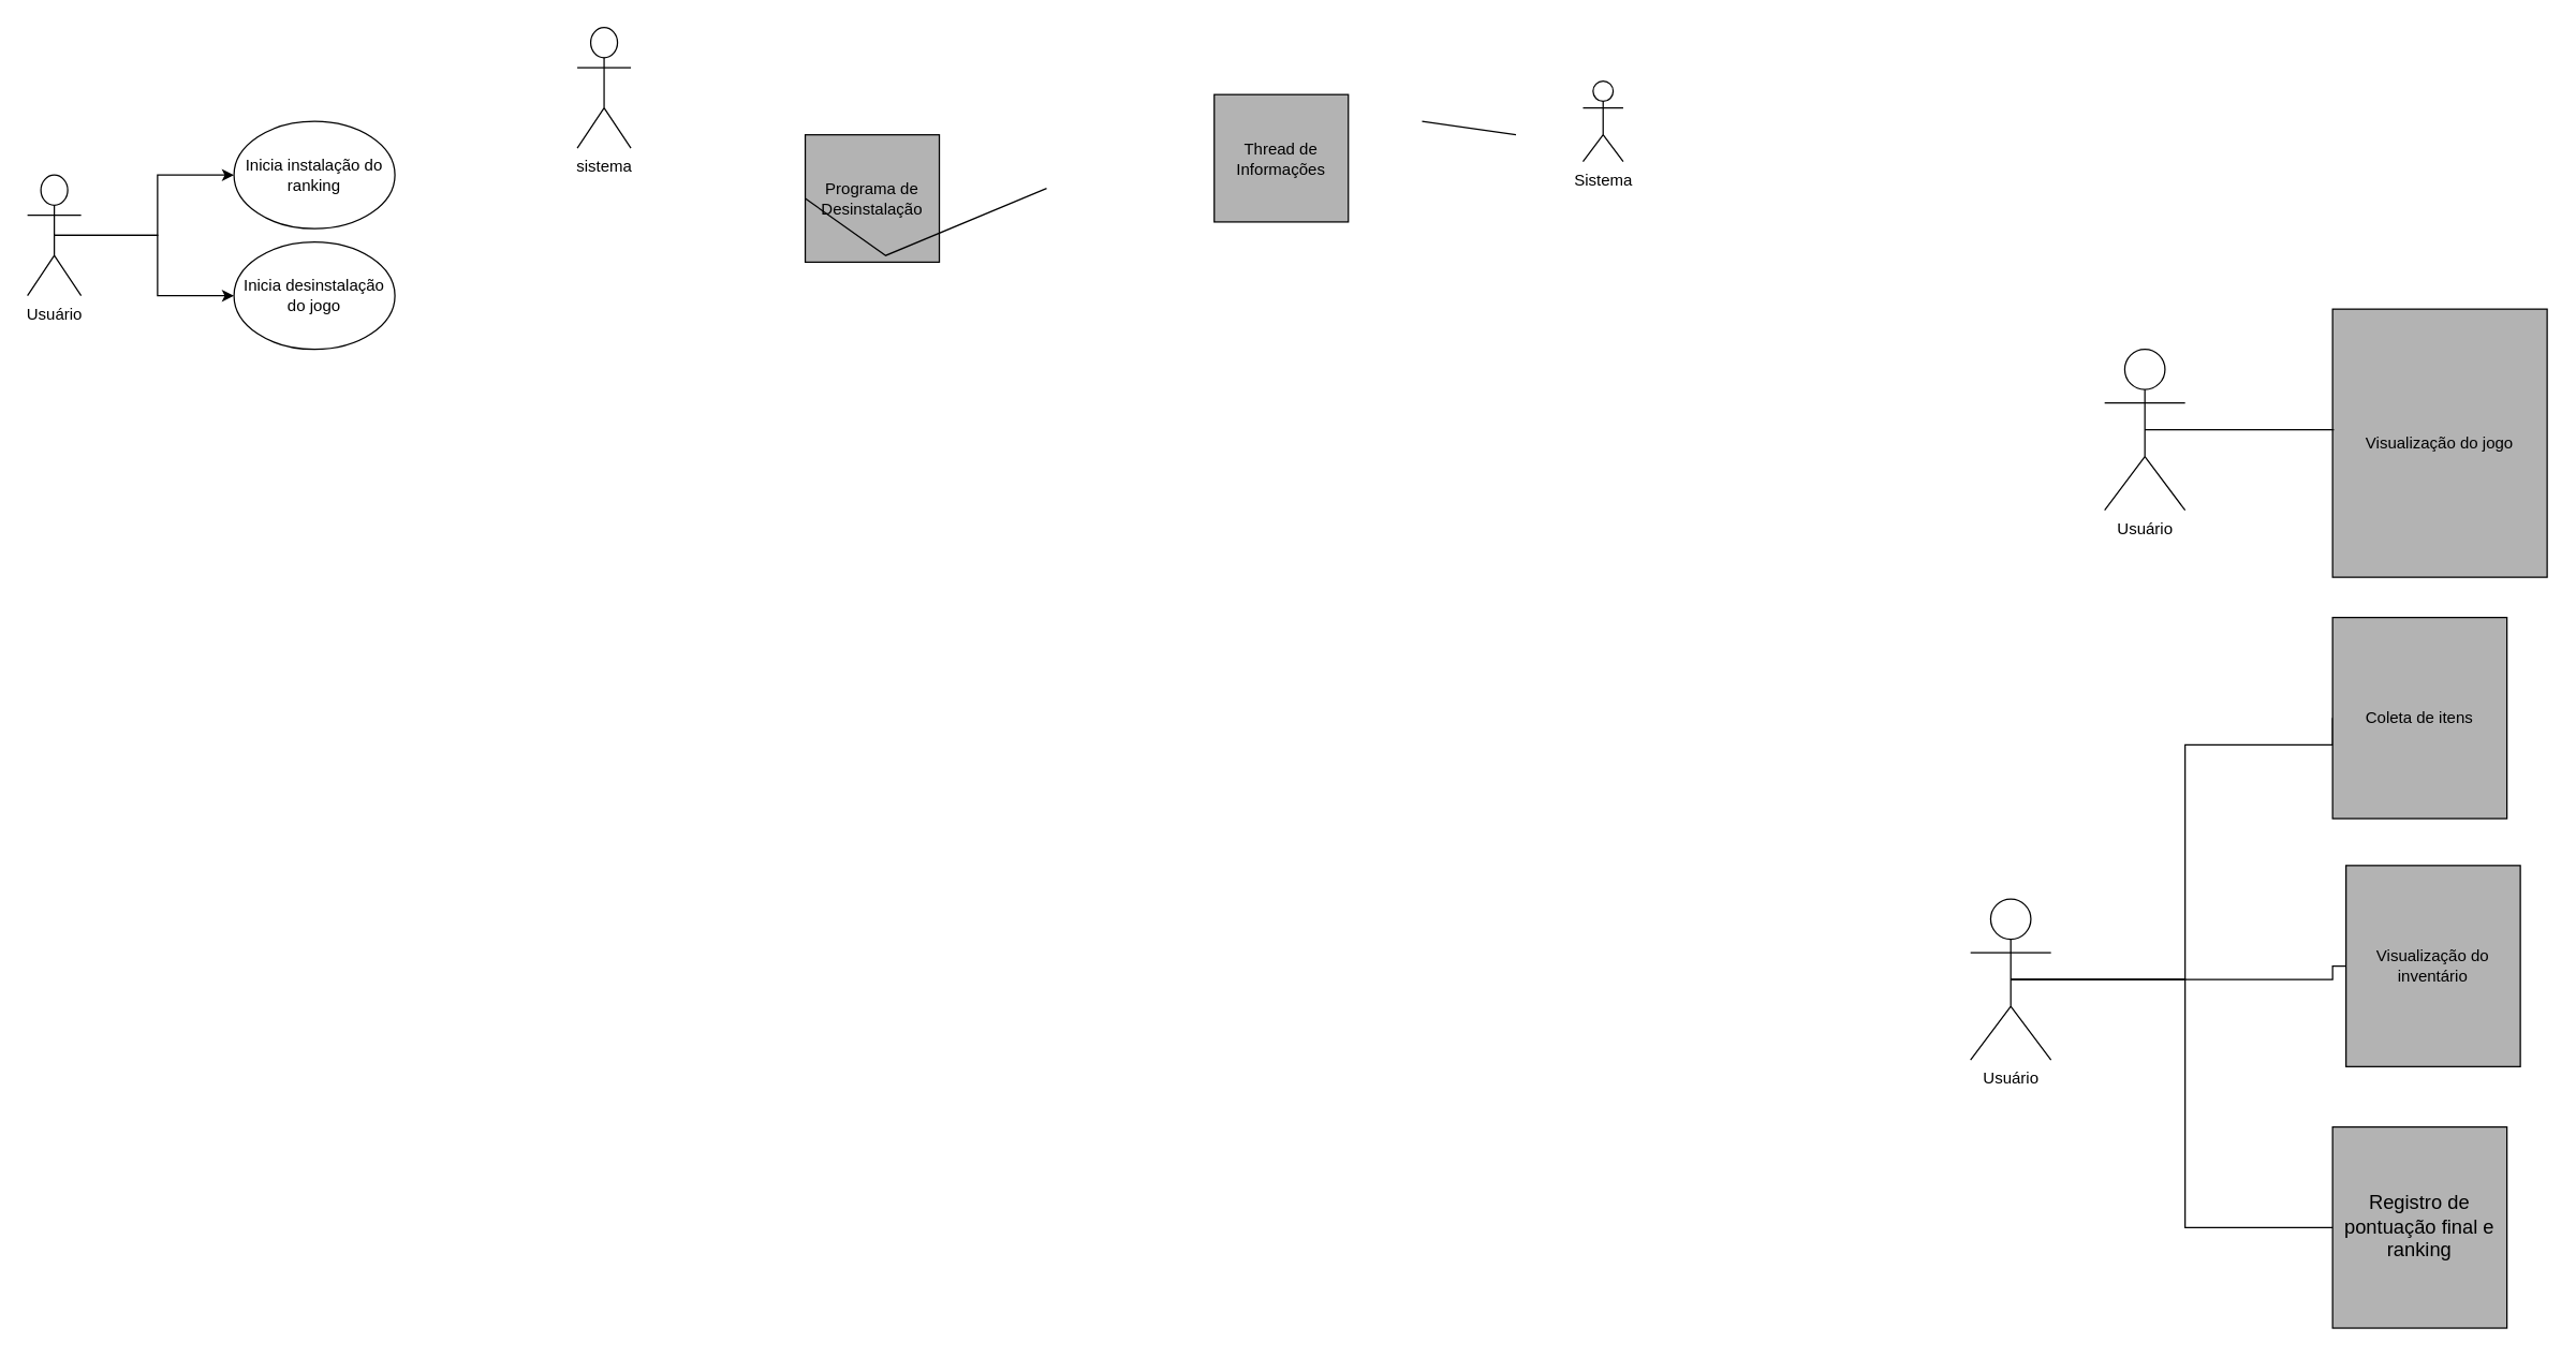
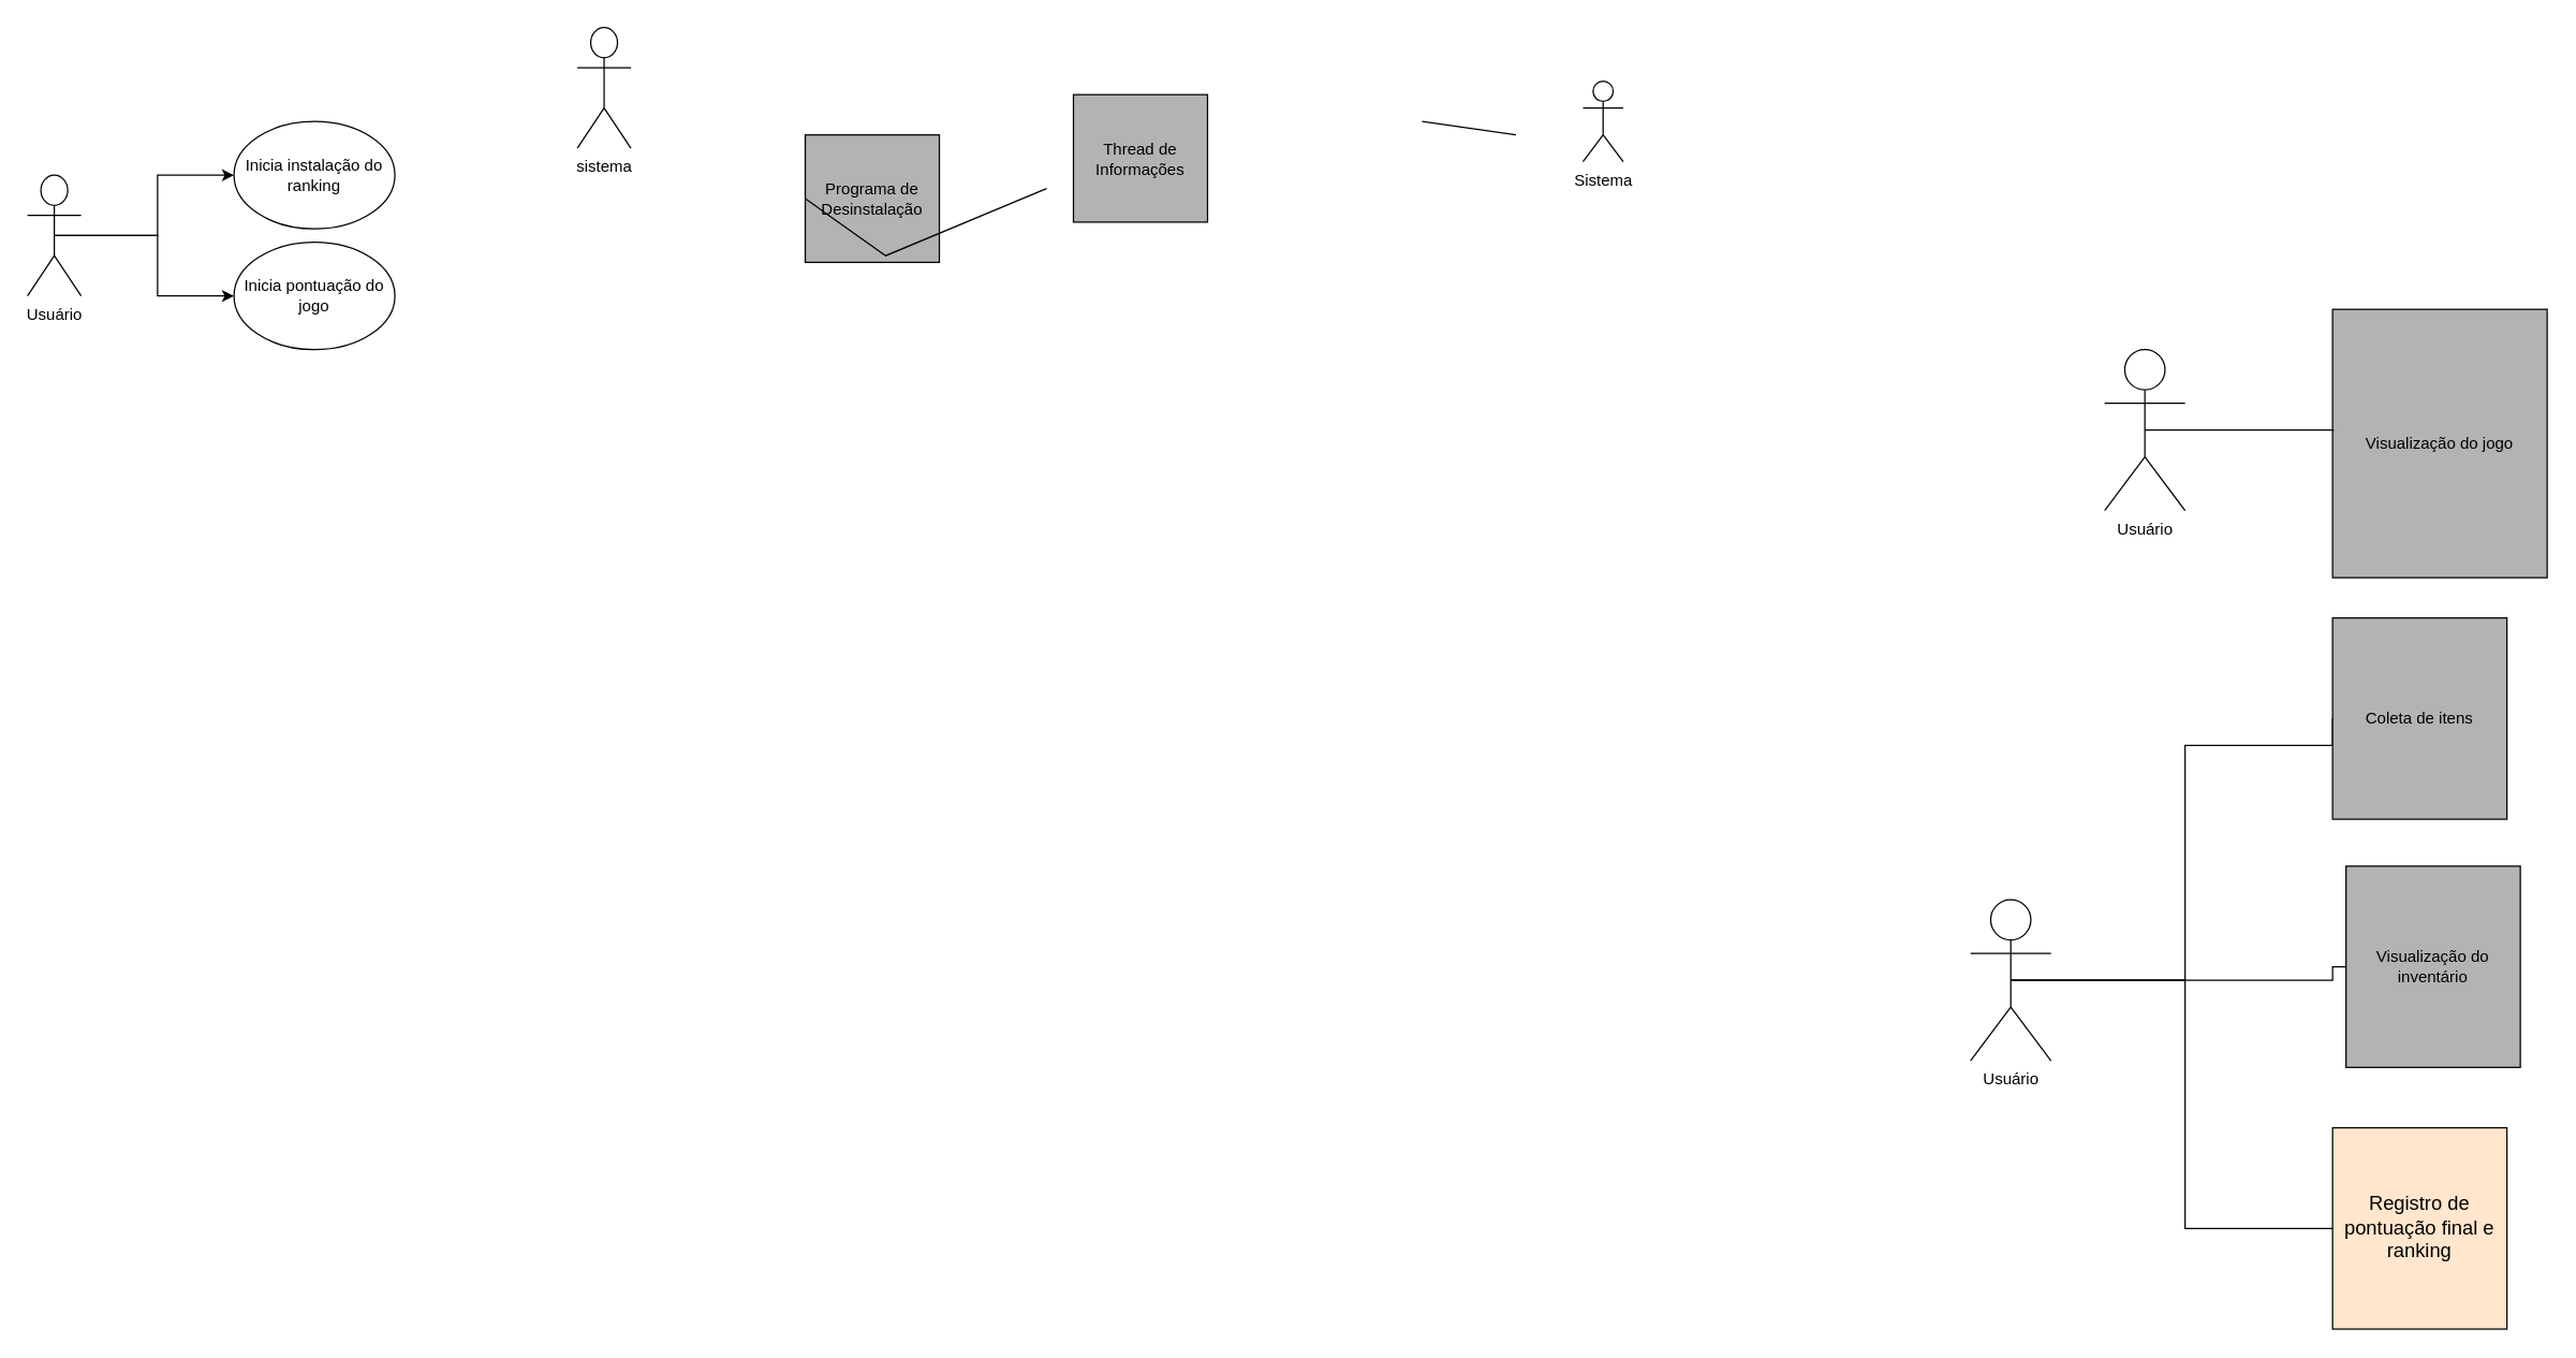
  <mxCell id="0" />
  <mxCell id="1" parent="0" />
  <mxCell id="2" value="&lt;span&gt;Visualização do jogo&lt;/span&gt;" style="rounded=0;whiteSpace=wrap;html=1;fillColor=#B3B3B3;" parent="1" vertex="1"><mxGeometry x="1739" y="230" width="160" height="200" as="geometry" /></mxCell>
  <mxCell id="3" value="&lt;span&gt;Programa de Desinstalação&lt;/span&gt;" style="rounded=0;whiteSpace=wrap;html=1;fillColor=#B3B3B3;" parent="1" vertex="1"><mxGeometry x="600" y="100" width="100" height="95" as="geometry" /></mxCell>
  <mxCell id="4" style="edgeStyle=orthogonalEdgeStyle;rounded=0;orthogonalLoop=1;jettySize=auto;html=1;exitX=0.5;exitY=0.5;exitDx=0;exitDy=0;exitPerimeter=0;entryX=0;entryY=0.5;entryDx=0;entryDy=0;" edge="1" parent="1" source="6" target="11"><mxGeometry relative="1" as="geometry" /></mxCell>
  <mxCell id="5" style="edgeStyle=orthogonalEdgeStyle;rounded=0;orthogonalLoop=1;jettySize=auto;html=1;exitX=0.5;exitY=0.5;exitDx=0;exitDy=0;exitPerimeter=0;" edge="1" parent="1" source="6" target="12"><mxGeometry relative="1" as="geometry" /></mxCell>
  <mxCell id="6" value="Usuário" style="shape=umlActor;verticalLabelPosition=bottom;verticalAlign=top;html=1;outlineConnect=0;" parent="1" vertex="1"><mxGeometry x="20" y="130" width="40" height="90" as="geometry" /></mxCell>
  <mxCell id="7" value="" style="endArrow=none;html=1;rounded=0;exitX=0;exitY=0.5;exitDx=0;exitDy=0;" parent="1" source="3" edge="1"><mxGeometry width="50" height="50" relative="1" as="geometry"><mxPoint x="840" y="292.5" as="sourcePoint" /><mxPoint x="780" y="140" as="targetPoint" /><Array as="points"><mxPoint x="660" y="190" /></Array></mxGeometry></mxCell>
- <mxCell id="8" value="Thread de Informações" style="rounded=0;whiteSpace=wrap;html=1;fillColor=#B3B3B3;" parent="1" vertex="1"><mxGeometry x="905" y="70" width="100" height="95" as="geometry" /></mxCell>
+ <mxCell id="8" value="Thread de Informações" style="rounded=0;whiteSpace=wrap;html=1;fillColor=#B3B3B3;" parent="1" vertex="1"><mxGeometry x="800" y="70" width="100" height="95" as="geometry" /></mxCell>
  <mxCell id="9" value="Sistema" style="shape=umlActor;verticalLabelPosition=bottom;verticalAlign=top;html=1;outlineConnect=0;" parent="1" vertex="1"><mxGeometry x="1180" y="60" width="30" height="60" as="geometry" /></mxCell>
  <mxCell id="10" value="" style="endArrow=none;html=1;rounded=0;" parent="1" edge="1"><mxGeometry width="50" height="50" relative="1" as="geometry"><mxPoint x="1060" y="90" as="sourcePoint" /><mxPoint x="1130" y="100" as="targetPoint" /></mxGeometry></mxCell>
  <mxCell id="11" value="Inicia instalação do ranking" style="ellipse;whiteSpace=wrap;html=1;" vertex="1" parent="1"><mxGeometry x="174" y="90" width="120" height="80" as="geometry" /></mxCell>
- <mxCell id="12" value="Inicia desinstalação do jogo" style="ellipse;whiteSpace=wrap;html=1;" vertex="1" parent="1"><mxGeometry x="174" y="180" width="120" height="80" as="geometry" /></mxCell>
+ <mxCell id="12" value="Inicia pontuação do jogo" style="ellipse;whiteSpace=wrap;html=1;" vertex="1" parent="1"><mxGeometry x="174" y="180" width="120" height="80" as="geometry" /></mxCell>
  <mxCell id="13" value="sistema" style="shape=umlActor;verticalLabelPosition=bottom;verticalAlign=top;html=1;outlineConnect=0;" vertex="1" parent="1"><mxGeometry x="430" y="20" width="40" height="90" as="geometry" /></mxCell>
  <mxCell id="14" style="edgeStyle=orthogonalEdgeStyle;rounded=0;orthogonalLoop=1;jettySize=auto;html=1;endArrow=none;endFill=0;exitX=0.5;exitY=0.5;exitDx=0;exitDy=0;exitPerimeter=0;" edge="1" parent="1" source="15"><mxGeometry relative="1" as="geometry"><mxPoint x="1740" y="320" as="targetPoint" /><Array as="points" /></mxGeometry></mxCell>
  <mxCell id="15" value="Usuário" style="shape=umlActor;verticalLabelPosition=bottom;verticalAlign=top;html=1;outlineConnect=0;" vertex="1" parent="1"><mxGeometry x="1569" y="260" width="60" height="120" as="geometry" /></mxCell>
  <mxCell id="16" value="Usuário" style="shape=umlActor;verticalLabelPosition=bottom;verticalAlign=top;html=1;outlineConnect=0;" vertex="1" parent="1"><mxGeometry x="1469" y="670" width="60" height="120" as="geometry" /></mxCell>
  <mxCell id="17" style="edgeStyle=orthogonalEdgeStyle;rounded=0;orthogonalLoop=1;jettySize=auto;html=1;exitX=0;exitY=0.5;exitDx=0;exitDy=0;endArrow=none;endFill=0;entryX=0.5;entryY=0.5;entryDx=0;entryDy=0;entryPerimeter=0;" edge="1" parent="1" source="18" target="16"><mxGeometry relative="1" as="geometry"><mxPoint x="1519" y="740" as="targetPoint" /><Array as="points"><mxPoint x="1629" y="555" /><mxPoint x="1629" y="730" /></Array></mxGeometry></mxCell>
  <mxCell id="18" value="Coleta de itens" style="rounded=0;whiteSpace=wrap;html=1;fillColor=#B3B3B3;" vertex="1" parent="1"><mxGeometry x="1739" y="460" width="130" height="150" as="geometry" /></mxCell>
  <mxCell id="19" style="edgeStyle=orthogonalEdgeStyle;rounded=0;orthogonalLoop=1;jettySize=auto;html=1;exitX=0;exitY=0.5;exitDx=0;exitDy=0;endArrow=none;endFill=0;entryX=0.5;entryY=0.5;entryDx=0;entryDy=0;entryPerimeter=0;" edge="1" parent="1" source="20" target="16"><mxGeometry relative="1" as="geometry"><mxPoint x="1519" y="740" as="targetPoint" /><Array as="points"><mxPoint x="1739" y="730" /></Array></mxGeometry></mxCell>
  <mxCell id="20" value="Visualização do inventário" style="rounded=0;whiteSpace=wrap;html=1;fillColor=#B3B3B3;" vertex="1" parent="1"><mxGeometry x="1749" y="645" width="130" height="150" as="geometry" /></mxCell>
  <mxCell id="21" style="edgeStyle=orthogonalEdgeStyle;rounded=0;orthogonalLoop=1;jettySize=auto;html=1;exitX=0;exitY=0.5;exitDx=0;exitDy=0;entryX=0.5;entryY=0.5;entryDx=0;entryDy=0;entryPerimeter=0;endArrow=none;endFill=0;" edge="1" parent="1" source="22" target="16"><mxGeometry relative="1" as="geometry"><Array as="points"><mxPoint x="1629" y="915" /><mxPoint x="1629" y="730" /></Array></mxGeometry></mxCell>
- <mxCell id="22" value="&lt;font face=&quot;arial&quot;&gt;&lt;span style=&quot;font-size: 14.667px&quot;&gt;Registro de pontuação final e ranking&lt;/span&gt;&lt;/font&gt;" style="rounded=0;whiteSpace=wrap;html=1;fillColor=#B3B3B3;" vertex="1" parent="1"><mxGeometry x="1739" y="840" width="130" height="150" as="geometry" /></mxCell>
+ <mxCell id="22" value="&lt;font face=&quot;arial&quot;&gt;&lt;span style=&quot;font-size: 14.667px&quot;&gt;Registro de pontuação final e ranking&lt;/span&gt;&lt;/font&gt;" style="rounded=0;whiteSpace=wrap;html=1;fillColor=#ffe6cc;" vertex="1" parent="1"><mxGeometry x="1739" y="840" width="130" height="150" as="geometry" /></mxCell>
